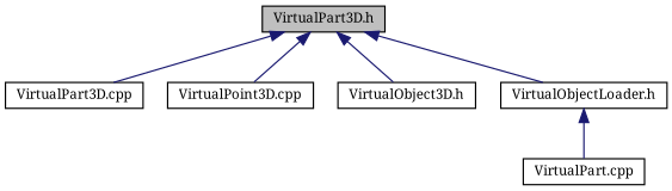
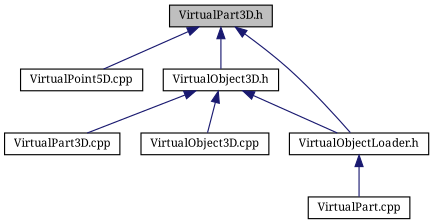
  digraph {
    fontname="Noto Serif"
    node [color=black fillcolor=white fontname="Noto Serif" fontsize=10 shape=record style=filled]
    edge [color=midnightblue dir=back fontname="Noto Serif" fontsize=10 labelfontname=Helvetica labelfontsize=10 style=solid]
    n1 [fillcolor=grey75 fontcolor=black height=0.2 label="VirtualPart3D.h" width=0.4]
    n2 [height=0.2 label="VirtualPart3D.cpp" width=0.4]
-   n3 [height=0.2 label="VirtualPoint3D.cpp" width=0.4]
+   n3 [height=0.2 label="VirtualPoint5D.cpp" width=0.4]
    n4 [height=0.2 label="VirtualObject3D.h" width=0.4]
    n5 [height=0.2 label="VirtualObjectLoader.h" width=0.4]
+   n6 [height=0.2 label="VirtualObject3D.cpp" width=0.4]
    n7 [height=0.2 label="VirtualPart.cpp" width=0.4]
-   n1 -> n2
+   n4 -> n2
    n1 -> n3
    n1 -> n4
    n1 -> n5
+   n4 -> n5
+   n4 -> n6
    n5 -> n7
  }
